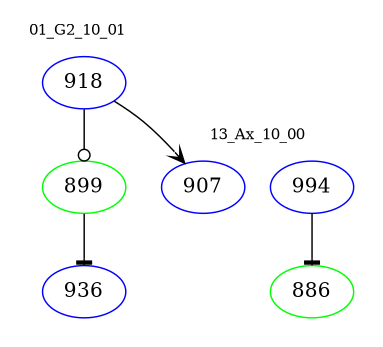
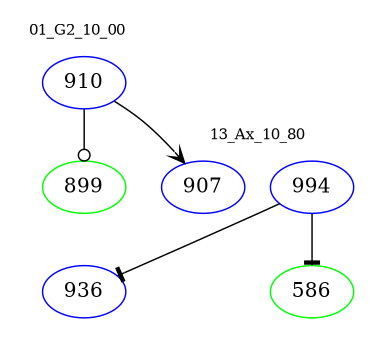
  digraph {
    node [color=blue]
    edge [arrowhead=tee color=black]
    n1 [label=994]
-   n2 [color=green label=886]
+   n2 [color=green label=586]
    n3 [label=907]
-   n4 [label=918]
+   n4 [label=910]
    n5 [color=green label=899]
    n6 [label=936]
    subgraph cluster_1 {
      color=white
      fontsize=10
-     label="13_Ax_10_00"
+     label="13_Ax_10_80"
      n1
      n2
      n3
    }
    subgraph cluster_2 {
      color=white
      fontsize=10
-     label="01_G2_10_01"
+     label="01_G2_10_00"
      n4
      n5
      n6
    }
    n1 -> n2
    n4 -> n3 [arrowhead=vee]
    n4 -> n5 [arrowhead=odot]
-   n5 -> n6
+   n1 -> n6
  }
